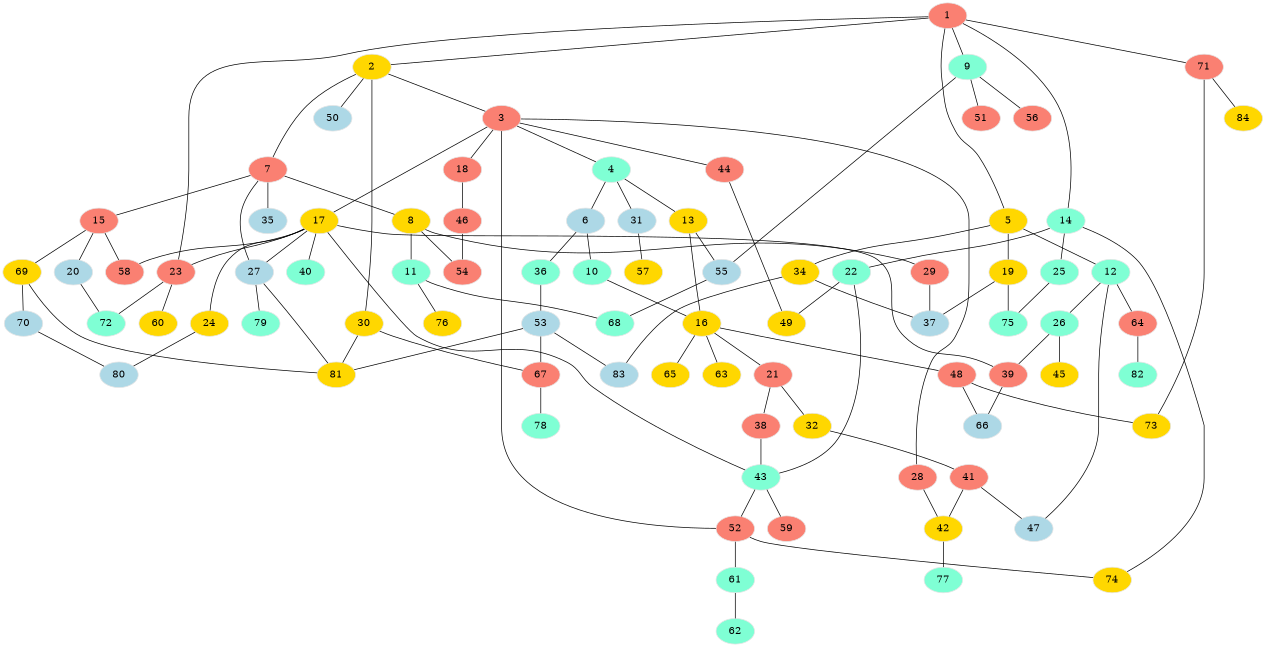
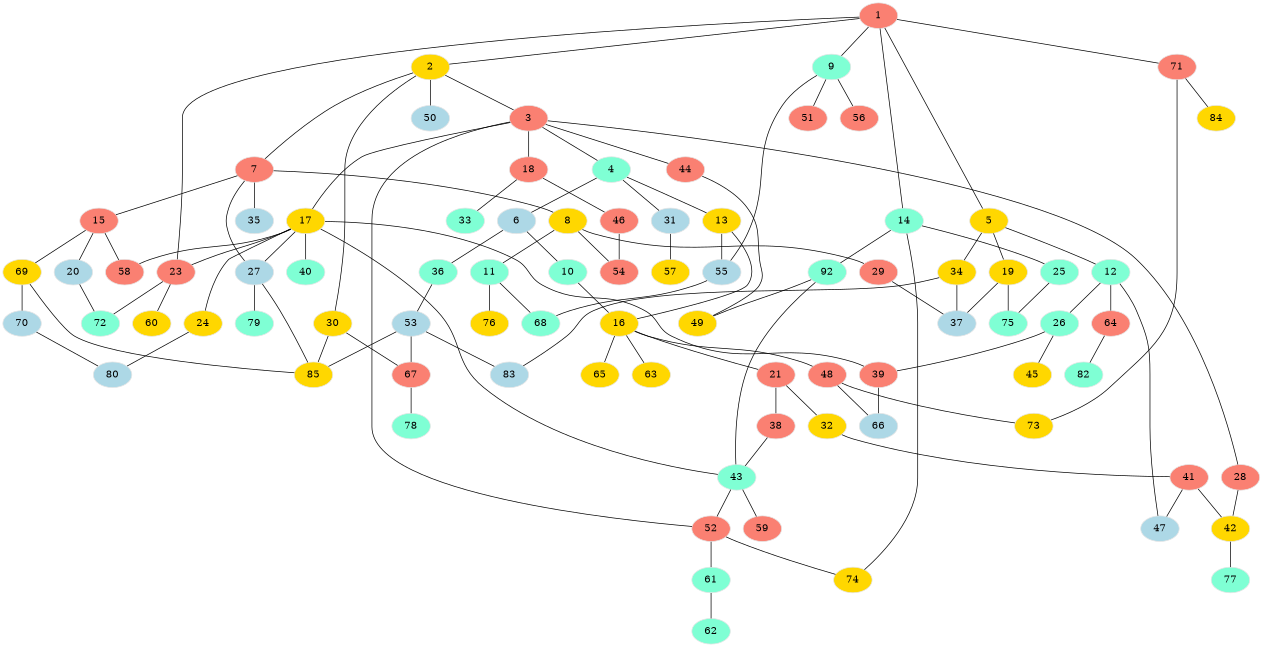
  graph {
    node [color=gray90 fillcolor=gold style=filled]
    2
    1 [fillcolor=salmon]
    5
    9 [fillcolor=aquamarine]
    14 [fillcolor=aquamarine]
    23 [fillcolor=salmon]
    71 [fillcolor=salmon]
    3 [fillcolor=salmon]
    7 [fillcolor=salmon]
    30
    50 [fillcolor=lightblue]
    12 [fillcolor=aquamarine]
    19
    34
    51 [fillcolor=salmon]
    55 [fillcolor=lightblue]
    56 [fillcolor=salmon]
-   22 [fillcolor=aquamarine]
+   22 [fillcolor=aquamarine label=92]
    25 [fillcolor=aquamarine]
    74
    72 [fillcolor=aquamarine]
    60
    73
    84
    4 [fillcolor=aquamarine]
    17
    18 [fillcolor=salmon]
    28 [fillcolor=salmon]
    44 [fillcolor=salmon]
    52 [fillcolor=salmon]
    8
    15 [fillcolor=salmon]
    27 [fillcolor=lightblue]
    35 [fillcolor=lightblue]
-   81
+   81 [label=85]
    67 [fillcolor=salmon]
    6 [fillcolor=lightblue]
    13
    31 [fillcolor=lightblue]
    58 [fillcolor=salmon]
    24
    39 [fillcolor=salmon]
    40 [fillcolor=aquamarine]
    43 [fillcolor=aquamarine]
+   33 [fillcolor=aquamarine]
    46 [fillcolor=salmon]
    42
    49
    61 [fillcolor=aquamarine]
    10 [fillcolor=aquamarine]
    36 [fillcolor=aquamarine]
    16
    57
    26 [fillcolor=aquamarine]
    47 [fillcolor=lightblue]
    64 [fillcolor=salmon]
    37 [fillcolor=lightblue]
    75 [fillcolor=aquamarine]
    83 [fillcolor=lightblue]
    21 [fillcolor=salmon]
    48 [fillcolor=salmon]
    63
    65
    53 [fillcolor=lightblue]
    11 [fillcolor=aquamarine]
    29 [fillcolor=salmon]
    54 [fillcolor=salmon]
    20 [fillcolor=lightblue]
    69
    79 [fillcolor=aquamarine]
    68 [fillcolor=aquamarine]
    76
    45
    82 [fillcolor=aquamarine]
    70 [fillcolor=lightblue]
    32
    38 [fillcolor=salmon]
    66 [fillcolor=lightblue]
    80 [fillcolor=lightblue]
    59 [fillcolor=salmon]
    41 [fillcolor=salmon]
    77 [fillcolor=aquamarine]
    78 [fillcolor=aquamarine]
    62 [fillcolor=aquamarine]
    2 -- 3
    2 -- 7
    2 -- 30
    2 -- 50
    1 -- 2
    1 -- 5
    1 -- 9
    1 -- 14
    1 -- 23
    1 -- 71
    5 -- 12
    5 -- 19
    5 -- 34
    9 -- 51
    9 -- 55
    9 -- 56
    14 -- 22
    14 -- 25
    14 -- 74
    23 -- 72
    23 -- 60
    71 -- 73
    71 -- 84
    3 -- 4
    3 -- 17
    3 -- 18
    3 -- 28
    3 -- 44
    3 -- 52
    7 -- 8
    7 -- 15
    7 -- 27
    7 -- 35
    30 -- 81
    30 -- 67
    12 -- 26
    12 -- 47
    12 -- 64
    19 -- 37
    19 -- 75
    34 -- 37
    34 -- 83
    55 -- 68
    22 -- 43
    22 -- 49
    25 -- 75
    4 -- 6
    4 -- 13
    4 -- 31
    17 -- 23
    17 -- 27
    17 -- 58
    17 -- 24
    17 -- 39
    17 -- 40
    17 -- 43
+   18 -- 33
    18 -- 46
    28 -- 42
    44 -- 49
    52 -- 74
    52 -- 61
    8 -- 11
    8 -- 29
    8 -- 54
    15 -- 58
    15 -- 20
    15 -- 69
    27 -- 81
    27 -- 79
    67 -- 78
    6 -- 10
    6 -- 36
    13 -- 55
    13 -- 16
    31 -- 57
    24 -- 80
    39 -- 66
    43 -- 52
    43 -- 59
    46 -- 54
    42 -- 77
    61 -- 62
    10 -- 16
    36 -- 53
    16 -- 21
    16 -- 48
    16 -- 63
    16 -- 65
    26 -- 39
    26 -- 45
    64 -- 82
    21 -- 32
    21 -- 38
    48 -- 73
    48 -- 66
    53 -- 81
    53 -- 67
    53 -- 83
    11 -- 68
    11 -- 76
    29 -- 37
    20 -- 72
    69 -- 81
    69 -- 70
    70 -- 80
    32 -- 41
    38 -- 43
    41 -- 42
    41 -- 47
  }
